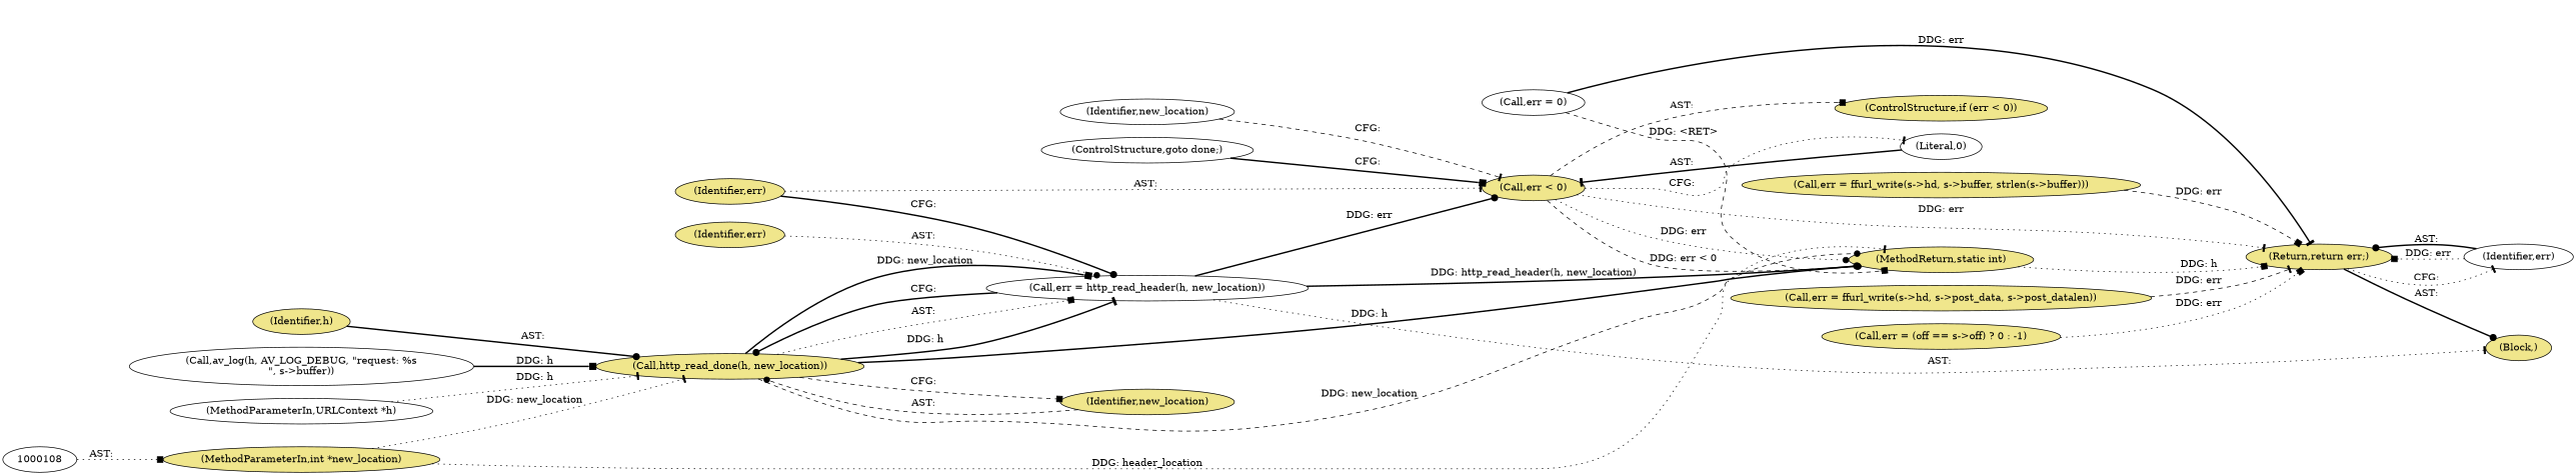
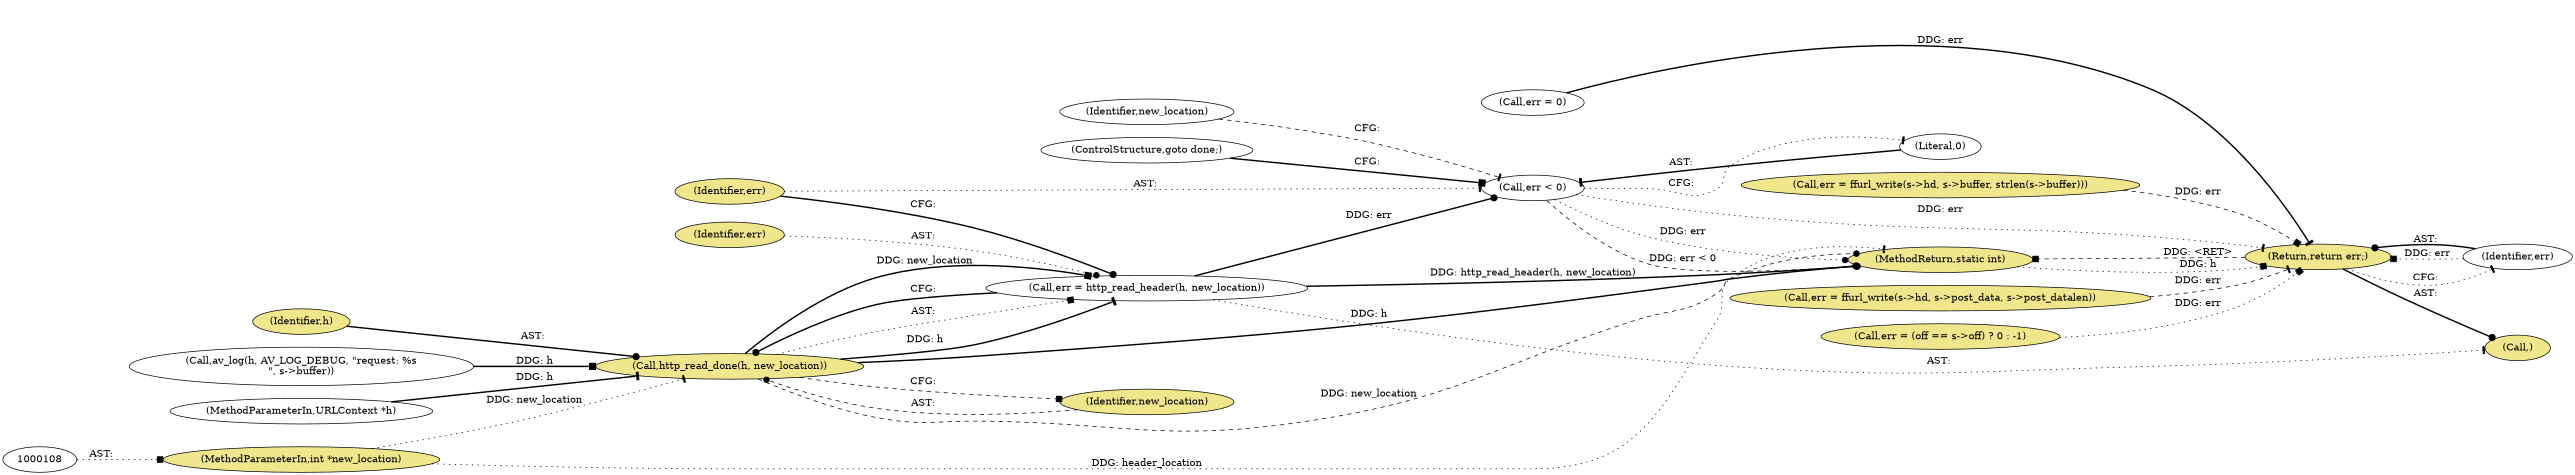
  digraph {
    rankdir=LR
    node [fillcolor=khaki style=filled]
    edge [arrowhead=tee style=dotted]
    n1 [label="(MethodParameterIn,int *new_location)"]
    n2 [label="(Call,http_read_done(h, new_location))"]
    n3 [label="(MethodReturn,static int)"]
    n4 [fillcolor=white label="(Call,err = http_read_header(h, new_location))"]
    n5 [label="(Identifier,new_location)"]
    n6 [label="(Return,return err;)"]
    1000108 [fillcolor=white]
-   n8 [label="(Call,err < 0)"]
-   n9 [label="(Block,)"]
-   n10 [label="(ControlStructure,if (err < 0))"]
+   n8 [fillcolor=white label="(Call,err < 0)"]
+   n9 [label="(Call,)"]
    n11 [fillcolor=white label="(Literal,0)"]
    n12 [fillcolor=white label="(Identifier,err)"]
    n13 [fillcolor=white label="(Identifier,new_location)"]
    n14 [fillcolor=white label="(ControlStructure,goto done;)"]
    n15 [fillcolor=white label="(Call,err = 0)"]
    n16 [label="(Identifier,h)"]
    n17 [label="(Call,err = ffurl_write(s->hd, s->post_data, s->post_datalen))"]
    n18 [label="(Call,err = (off == s->off) ? 0 : -1)"]
    n19 [label="(Identifier,err)"]
    n20 [label="(Identifier,err)"]
    n21 [label="(Call,err = ffurl_write(s->hd, s->buffer, strlen(s->buffer)))"]
    n22 [fillcolor=white label="(Call,av_log(h, AV_LOG_DEBUG, \"request: %s\n\", s->buffer))"]
    n23 [fillcolor=white label="(MethodParameterIn,URLContext *h)"]
    n1 -> n2 [label="DDG: new_location"]
    n1 -> n3 [label="DDG: header_location"]
    n2 -> n3 [arrowhead=dot label="DDG: h" style=bold]
    n2 -> n3 [arrowhead=dot label="DDG: new_location" style=dashed]
    n2 -> n4 [arrowhead=box label="AST: "]
    n2 -> n4 [label="DDG: h" style=bold]
    n2 -> n4 [arrowhead=box label="DDG: new_location" style=bold]
    n2 -> n5 [arrowhead=box label="CFG: " style=dashed]
    n3 -> n6 [arrowhead=box label="DDG: h"]
    n4 -> n2 [arrowhead=dot label="CFG: " style=bold]
    n4 -> n3 [arrowhead=dot label="DDG: http_read_header(h, new_location)" style=bold]
    n4 -> n8 [arrowhead=dot label="DDG: err" style=bold]
    n4 -> n9 [label="AST: "]
    n5 -> n2 [arrowhead=dot label="AST: " style=dashed]
-   n15 -> n3 [arrowhead=box label="DDG: <RET>" style=dashed]
+   n6 -> n3 [arrowhead=box label="DDG: <RET>" style=dashed]
    n6 -> n9 [arrowhead=dot label="AST: " style=bold]
    n6 -> n12 [label="CFG: "]
    1000108 -> n1 [arrowhead=box label="AST: "]
    n8 -> n3 [arrowhead=dot label="DDG: err < 0" style=dashed]
    n8 -> n3 [arrowhead=dot label="DDG: err"]
    n8 -> n6 [label="DDG: err"]
-   n8 -> n10 [arrowhead=box label="AST: " style=dashed]
    n8 -> n11 [label="CFG: "]
    n11 -> n8 [label="AST: " style=bold]
    n12 -> n6 [arrowhead=dot label="AST: " style=bold]
    n12 -> n6 [arrowhead=box label="DDG: err"]
    n13 -> n8 [label="CFG: " style=dashed]
    n14 -> n8 [arrowhead=box label="CFG: " style=bold]
    n15 -> n6 [label="DDG: err" style=bold]
    n16 -> n2 [arrowhead=dot label="AST: " style=bold]
    n17 -> n6 [label="DDG: err" style=dashed]
    n18 -> n6 [arrowhead=box label="DDG: err"]
    n19 -> n4 [arrowhead=dot label="AST: "]
    n20 -> n4 [arrowhead=dot label="CFG: " style=bold]
    n20 -> n8 [label="AST: "]
    n21 -> n6 [arrowhead=box label="DDG: err" style=dashed]
    n22 -> n2 [arrowhead=box label="DDG: h" style=bold]
-   n23 -> n2 [label="DDG: h"]
+   n23 -> n2 [label="DDG: h" style=bold]
  }
